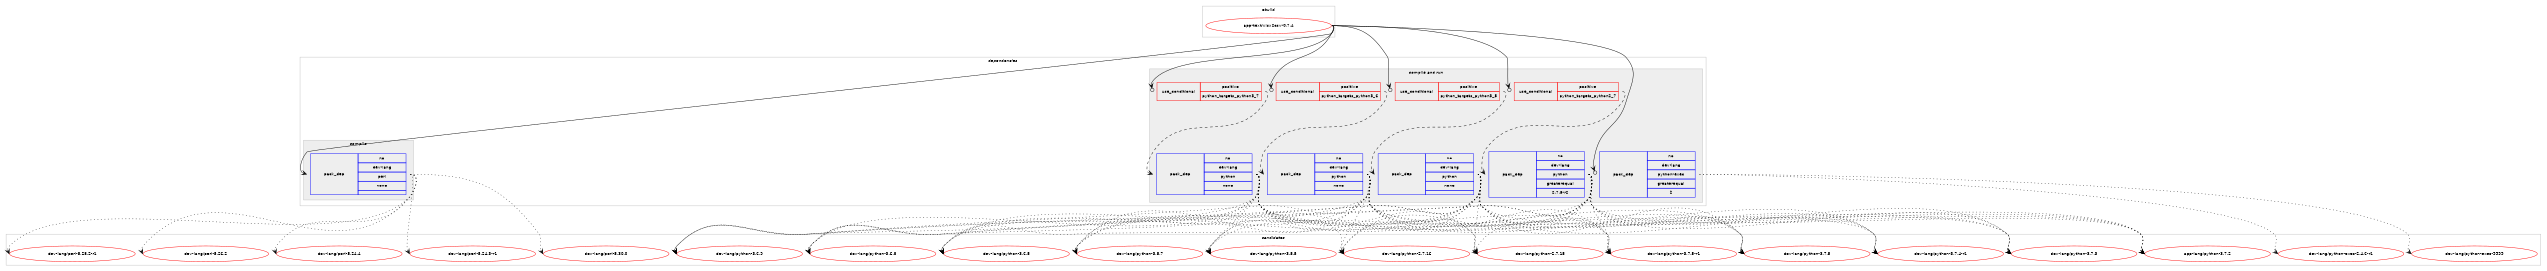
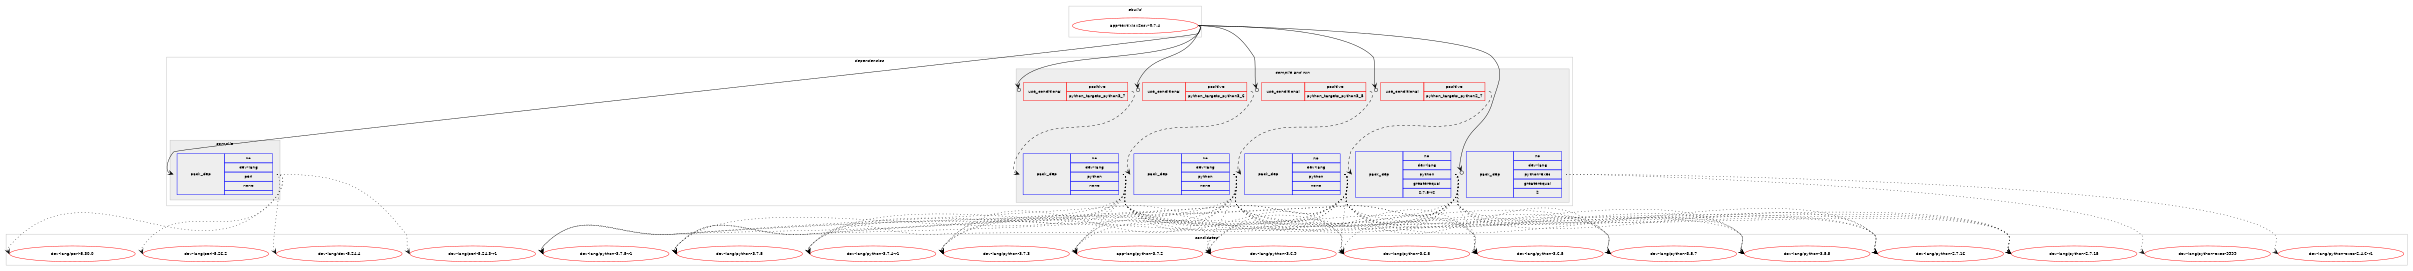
  digraph {
    compound=true
    concentrate=true
    fontname=Helvetica
    fontsize=10
    newrank=true
    rankdir=TB
    ranksep=1.5
    node [color=red fontname=Helvetica fontsize=10]
    edge [arrowhead=vee headport=w style=dotted tailport=e weight=100]
    n1 [label="app-text/xlsx2csv-0.7.4" width=4]
    n2 [color=blue label=<<TABLE BORDER="0" CELLBORDER="1" CELLSPACING="0" CELLPADDING="4" WIDTH="220"><TR><TD ROWSPAN="6" CELLPADDING="30">pack_dep</TD></TR><TR><TD WIDTH="110">no</TD></TR><TR><TD>dev-lang</TD></TR><TR><TD>perl</TD></TR><TR><TD>none</TD></TR><TR><TD></TD></TR></TABLE>> shape=none]
    n3 [color=blue label=<<TABLE BORDER="0" CELLBORDER="1" CELLSPACING="0" CELLPADDING="4" WIDTH="220"><TR><TD ROWSPAN="6" CELLPADDING="30">pack_dep</TD></TR><TR><TD WIDTH="110">no</TD></TR><TR><TD>dev-lang</TD></TR><TR><TD>python</TD></TR><TR><TD>greaterequal</TD></TR><TR><TD>2.7.5-r2</TD></TR></TABLE>> shape=none]
    n4 [label=<<TABLE BORDER="0" CELLBORDER="1" CELLSPACING="0" CELLPADDING="4"><TR><TD ROWSPAN="3" CELLPADDING="10">use_conditional</TD></TR><TR><TD>positive</TD></TR><TR><TD>python_targets_python2_7</TD></TR></TABLE>> shape=none]
    n5 [color=blue label=<<TABLE BORDER="0" CELLBORDER="1" CELLSPACING="0" CELLPADDING="4" WIDTH="220"><TR><TD ROWSPAN="6" CELLPADDING="30">pack_dep</TD></TR><TR><TD WIDTH="110">no</TD></TR><TR><TD>dev-lang</TD></TR><TR><TD>python</TD></TR><TR><TD>none</TD></TR><TR><TD></TD></TR></TABLE>> shape=none]
    n6 [label=<<TABLE BORDER="0" CELLBORDER="1" CELLSPACING="0" CELLPADDING="4"><TR><TD ROWSPAN="3" CELLPADDING="10">use_conditional</TD></TR><TR><TD>positive</TD></TR><TR><TD>python_targets_python3_5</TD></TR></TABLE>> shape=none]
    n7 [color=blue label=<<TABLE BORDER="0" CELLBORDER="1" CELLSPACING="0" CELLPADDING="4" WIDTH="220"><TR><TD ROWSPAN="6" CELLPADDING="30">pack_dep</TD></TR><TR><TD WIDTH="110">no</TD></TR><TR><TD>dev-lang</TD></TR><TR><TD>python</TD></TR><TR><TD>none</TD></TR><TR><TD></TD></TR></TABLE>> shape=none]
    n8 [label=<<TABLE BORDER="0" CELLBORDER="1" CELLSPACING="0" CELLPADDING="4"><TR><TD ROWSPAN="3" CELLPADDING="10">use_conditional</TD></TR><TR><TD>positive</TD></TR><TR><TD>python_targets_python3_6</TD></TR></TABLE>> shape=none]
    n9 [color=blue label=<<TABLE BORDER="0" CELLBORDER="1" CELLSPACING="0" CELLPADDING="4" WIDTH="220"><TR><TD ROWSPAN="6" CELLPADDING="30">pack_dep</TD></TR><TR><TD WIDTH="110">no</TD></TR><TR><TD>dev-lang</TD></TR><TR><TD>python</TD></TR><TR><TD>none</TD></TR><TR><TD></TD></TR></TABLE>> shape=none]
    n10 [label=<<TABLE BORDER="0" CELLBORDER="1" CELLSPACING="0" CELLPADDING="4"><TR><TD ROWSPAN="3" CELLPADDING="10">use_conditional</TD></TR><TR><TD>positive</TD></TR><TR><TD>python_targets_python3_7</TD></TR></TABLE>> shape=none]
    n11 [color=blue label=<<TABLE BORDER="0" CELLBORDER="1" CELLSPACING="0" CELLPADDING="4" WIDTH="220"><TR><TD ROWSPAN="6" CELLPADDING="30">pack_dep</TD></TR><TR><TD WIDTH="110">no</TD></TR><TR><TD>dev-lang</TD></TR><TR><TD>python-exec</TD></TR><TR><TD>greaterequal</TD></TR><TR><TD>2</TD></TR></TABLE>> shape=none]
    n12 [label="dev-lang/perl-5.24.3-r1" width=4]
-   n13 [label="dev-lang/perl-5.24.4" width=4]
+   n13 [label="dev-lang/dev-5.24.4" width=4]
    n14 [label="dev-lang/perl-5.26.2" width=4]
-   n15 [label="dev-lang/perl-5.28.2-r1" width=4]
    n16 [label="dev-lang/perl-5.30.0" width=4]
    n17 [label="dev-lang/python-2.7.15" width=4]
    n18 [label="dev-lang/python-2.7.16" width=4]
    n19 [label="dev-lang/python-3.5.5" width=4]
    n20 [label="dev-lang/python-3.5.7" width=4]
    n21 [label="dev-lang/python-3.6.5" width=4]
    n22 [label="dev-lang/python-3.6.8" width=4]
    n23 [label="dev-lang/python-3.6.9" width=4]
    n24 [label="app-lang/python-3.7.2" width=4]
    n25 [label="dev-lang/python-3.7.3" width=4]
    n26 [label="dev-lang/python-3.7.4-r1" width=4]
    n27 [label="dev-lang/python-3.7.5" width=4]
    n28 [label="dev-lang/python-3.7.5-r1" width=4]
    n29 [label="dev-lang/python-exec-2.4.6-r1" width=4]
    n30 [label="dev-lang/python-exec-9999" width=4]
    subgraph cluster_1 {
      color=gray
      label=<<i>ebuild</i>>
      n1
    }
    subgraph cluster_2 {
      color=gray
      label=<<i>dependencies</i>>
      subgraph cluster_3 {
        color=gray
        fillcolor="#eeeeee"
        label=<<i>compile</i>>
        style=filled
        subgraph sub_4 {
          color=gray
          fillcolor="#eeeeee"
          label=<<i>compile</i>>
          style=filled
          n2
        }
      }
      subgraph cluster_5 {
        color=gray
        fillcolor="#eeeeee"
        label=<<i>compile and run</i>>
        style=filled
        subgraph sub_6 {
          color=gray
          fillcolor="#eeeeee"
          label=<<i>compile and run</i>>
          style=filled
          n4
          subgraph sub_7 {
            color=gray
            fillcolor="#eeeeee"
            label=<<i>compile and run</i>>
            style=filled
            n3
          }
        }
        subgraph sub_8 {
          color=gray
          fillcolor="#eeeeee"
          label=<<i>compile and run</i>>
          style=filled
          n6
          subgraph sub_9 {
            color=gray
            fillcolor="#eeeeee"
            label=<<i>compile and run</i>>
            style=filled
            n5
          }
        }
        subgraph sub_10 {
          color=gray
          fillcolor="#eeeeee"
          label=<<i>compile and run</i>>
          style=filled
          n8
          subgraph sub_11 {
            color=gray
            fillcolor="#eeeeee"
            label=<<i>compile and run</i>>
            style=filled
            n7
          }
        }
        subgraph sub_12 {
          color=gray
          fillcolor="#eeeeee"
          label=<<i>compile and run</i>>
          style=filled
          n10
          subgraph sub_13 {
            color=gray
            fillcolor="#eeeeee"
            label=<<i>compile and run</i>>
            style=filled
            n9
          }
        }
        subgraph sub_14 {
          color=gray
          fillcolor="#eeeeee"
          label=<<i>compile and run</i>>
          style=filled
          n11
        }
      }
      subgraph cluster_15 {
        color=gray
        fillcolor="#eeeeee"
        label=<<i>run</i>>
        style=filled
      }
    }
    subgraph cluster_16 {
      color=gray
      label=<<i>candidates</i>>
      rank=same
      subgraph sub_17 {
        color=black
        label=<<i>candidates</i>>
        nodesep=1
        rank=same
        n12
        n13
        n14
-       n15
        n16
      }
      subgraph sub_18 {
        color=black
        label=<<i>candidates</i>>
        nodesep=1
        rank=same
        n17
        n18
        n19
        n20
        n21
        n22
        n23
        n24
        n25
        n26
        n27
        n28
      }
      subgraph sub_19 {
        color=black
        label=<<i>candidates</i>>
        nodesep=1
        rank=same
        n17
        n18
        n19
        n20
        n21
        n22
        n23
        n24
        n25
        n26
        n27
        n28
      }
      subgraph sub_20 {
        color=black
        label=<<i>candidates</i>>
        nodesep=1
        rank=same
        n17
        n18
        n19
        n20
        n21
        n22
        n23
        n24
        n25
        n26
        n27
        n28
      }
      subgraph sub_21 {
        color=black
        label=<<i>candidates</i>>
        nodesep=1
        rank=same
        n17
        n18
        n19
        n20
        n21
        n22
        n23
        n24
        n25
        n26
        n27
        n28
      }
      subgraph sub_22 {
        color=black
        label=<<i>candidates</i>>
        nodesep=1
        rank=same
        n29
        n30
      }
    }
    n1 -> n2 [style=solid weight=20]
    n1 -> n4 [arrowhead=odotvee style=solid weight=20]
    n1 -> n6 [arrowhead=odotvee style=solid weight=20]
    n1 -> n8 [arrowhead=odotvee style=solid weight=20]
    n1 -> n10 [arrowhead=odotvee style=solid weight=20]
    n1 -> n11 [arrowhead=odotvee style=solid weight=20]
    n2 -> n12
    n2 -> n13
    n2 -> n14
-   n2 -> n15
    n2 -> n16
    n3 -> n17
    n3 -> n18
    n3 -> n19
    n3 -> n20
    n3 -> n21
    n3 -> n22
    n3 -> n23
    n3 -> n24
    n3 -> n25
    n3 -> n26
    n3 -> n27
    n3 -> n28
    n4 -> n3 [style=dashed weight=20]
    n5 -> n17
    n5 -> n18
    n5 -> n19
    n5 -> n20
    n5 -> n21
    n5 -> n22
    n5 -> n23
    n5 -> n24
    n5 -> n25
    n5 -> n26
    n5 -> n27
    n5 -> n28
    n6 -> n5 [style=dashed weight=20]
    n7 -> n17
    n7 -> n18
    n7 -> n19
    n7 -> n20
    n7 -> n21
    n7 -> n22
    n7 -> n23
    n7 -> n24
    n7 -> n25
    n7 -> n26
    n7 -> n27
    n7 -> n28
    n8 -> n7 [style=dashed weight=20]
    n9 -> n17
    n9 -> n18
    n9 -> n19
    n9 -> n20
    n9 -> n21
    n9 -> n22
    n9 -> n23
    n9 -> n24
    n9 -> n25
    n9 -> n26
    n9 -> n27
    n9 -> n28
    n10 -> n9 [style=dashed weight=20]
    n11 -> n29
    n11 -> n30
  }
